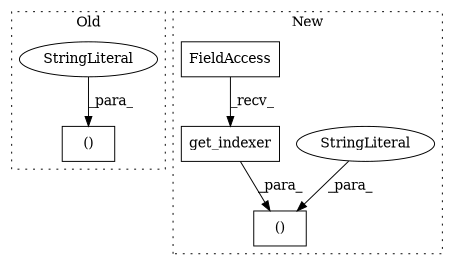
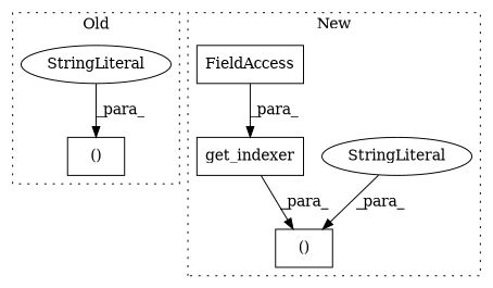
  digraph {
    node [a=106 l=16 s=2681 shape=box]
    n1 [l=38 label="()" s=3001]
    n2 [a=45 label=StringLiteral s=3023 shape=ellipse]
    n3 [a=32 l="12,1" label=get_indexer s="2697,2718"]
    n4 [l=67 label="()"]
    n5 [a=45 label=StringLiteral s=2732 shape=ellipse]
    n6 [a=22 l=15 label=FieldAccess]
    subgraph cluster_1 {
      label=Old
      style=dotted
      n1
      n2
    }
    subgraph cluster_2 {
      label=New
      style=dotted
      n3
      n4
      n5
      n6
    }
    n2 -> n1 [label=_para_]
    n3 -> n4 [label=_para_]
    n5 -> n4 [label=_para_]
-   n6 -> n3 [label=_recv_]
+   n6 -> n3 [label=_para_]
  }
